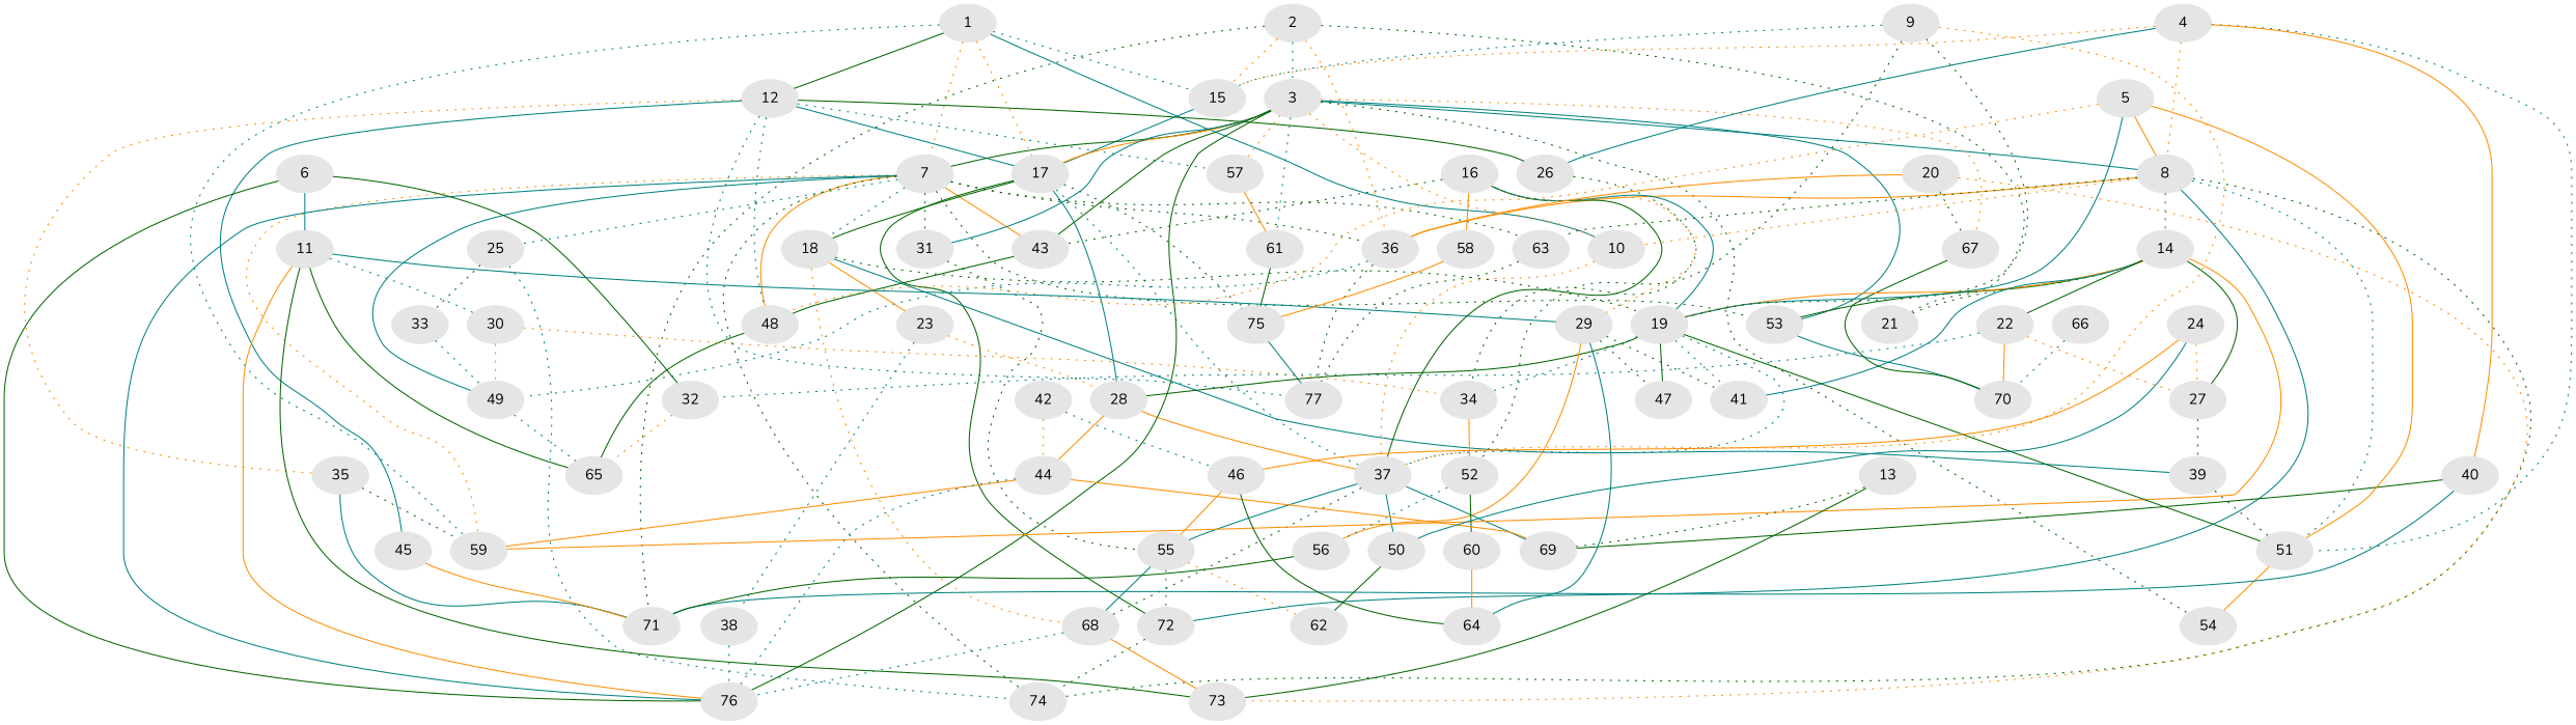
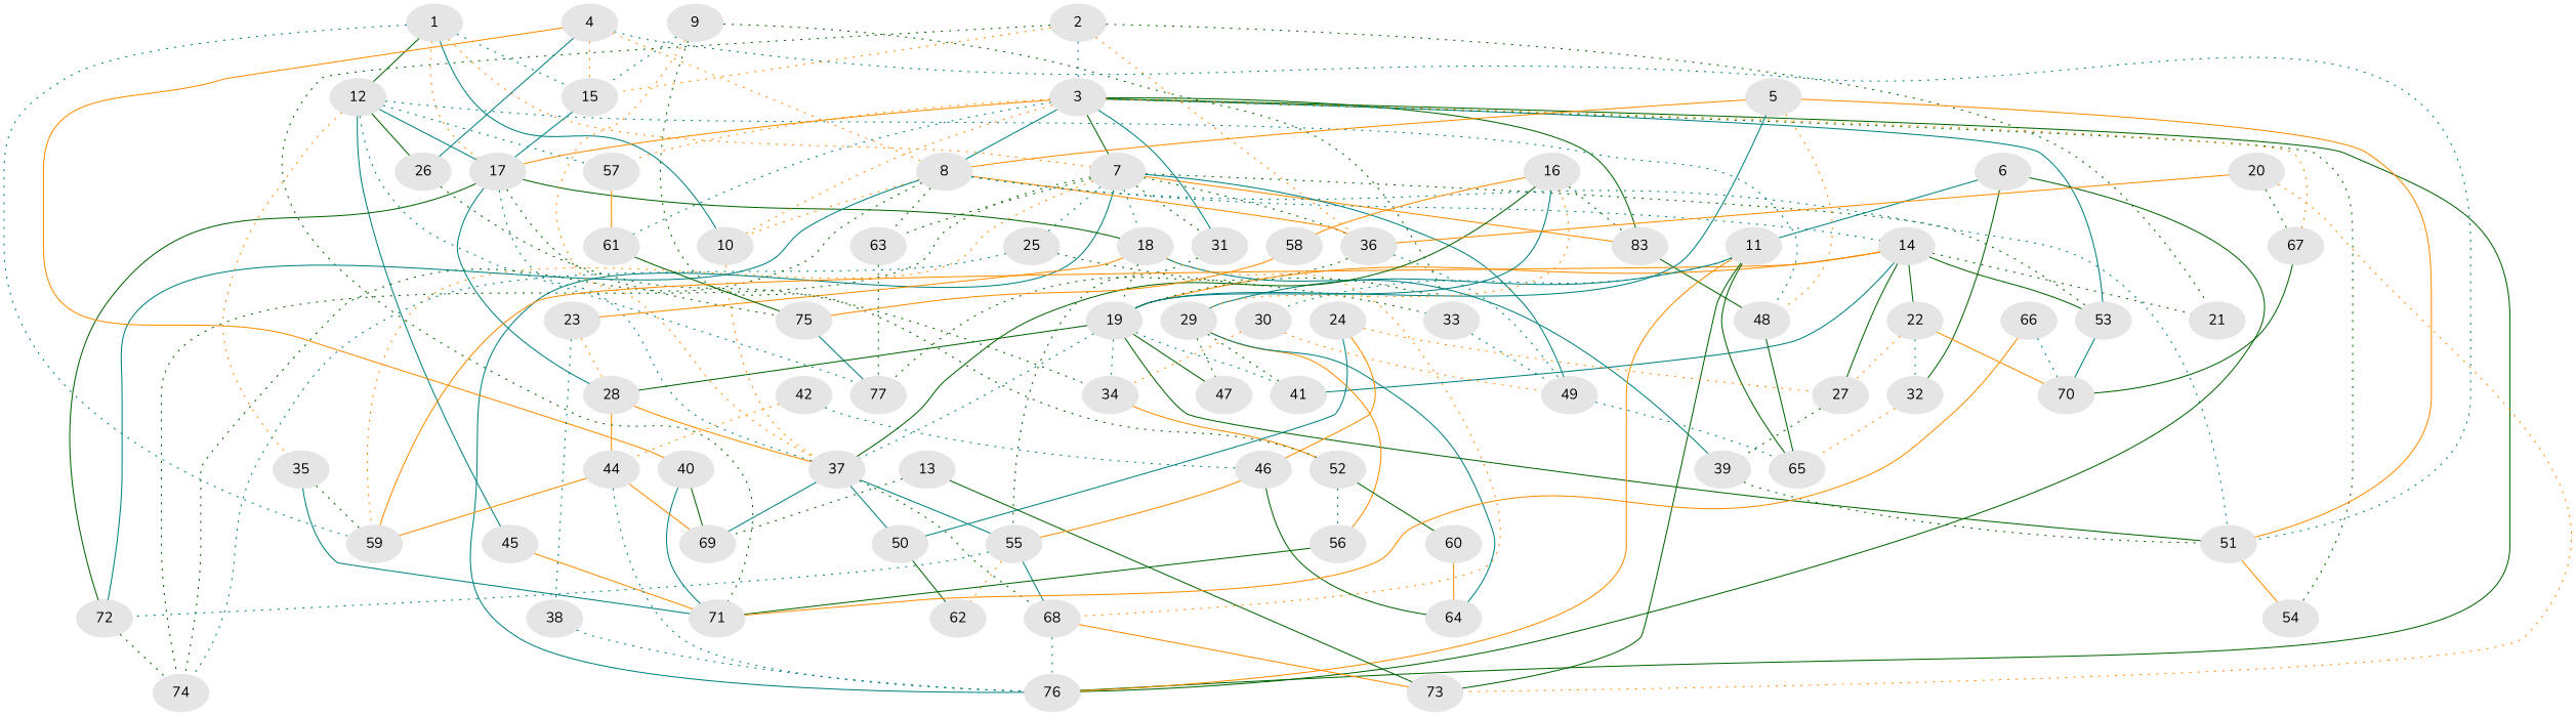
  graph {
    fontname=Nunito
    node [color=gray90 fontname=Nunito style=filled]
    edge [color=teal fontname=Nunito style=dotted weight=1.0]
    1
    7
    10
    12
    15
    17
    59
    36
    31
-   43
+   43 [label=83]
    53
    76
    48
    18
    25
    49
    63
    74
    37
    57
    26
    35
    45
    77
    72
    28
    75
    2
    3
    21
    71
    8
    54
    61
    67
    51
    14
    55
    70
    4
    40
    34
    69
    5
    19
    41
    47
    65
    6
    11
    32
    29
    30
    73
    23
    39
    68
    33
    22
    27
    9
    52
    50
    56
    60
    64
    13
    16
    58
    44
    38
    20
    24
    46
    62
    42
    66
    1 -- 7 [color=darkorange]
    1 -- 10 [style=solid]
    1 -- 12 [color=darkgreen style=solid]
    1 -- 15
    1 -- 17 [color=darkorange]
    1 -- 59
    7 -- 59 [color=darkorange]
    7 -- 36 [color=darkgreen weight=2.0]
    7 -- 31 [color=darkgreen]
    7 -- 43 [color=darkorange style=solid]
    7 -- 53 [color=darkgreen]
    7 -- 76 [style=solid]
-   7 -- 48 [color=darkorange style=solid]
    7 -- 18
    7 -- 25
    7 -- 49 [style=solid]
    7 -- 63 [color=darkgreen]
    7 -- 74 [color=darkgreen]
    10 -- 37 [color=darkorange]
    12 -- 17 [style=solid]
    12 -- 48
    12 -- 57
    12 -- 26 [color=darkgreen style=solid]
    12 -- 35 [color=darkorange]
    12 -- 45 [style=solid]
    12 -- 77
    15 -- 17 [style=solid]
    17 -- 18 [color=darkgreen style=solid]
    17 -- 37
    17 -- 72 [color=darkgreen style=solid]
    17 -- 28 [style=solid]
    17 -- 75 [color=darkgreen]
    36 -- 49
    36 -- 77 [color=darkgreen]
    31 -- 55 [color=darkgreen]
    43 -- 48 [color=darkgreen style=solid]
    53 -- 70 [style=solid]
    48 -- 65 [color=darkgreen style=solid]
    18 -- 19 [color=darkgreen]
    18 -- 23 [color=darkorange style=solid]
    18 -- 39 [style=solid]
    18 -- 68 [color=darkorange]
    25 -- 74
    25 -- 33 [color=darkgreen]
    49 -- 65
    63 -- 77 [color=darkgreen]
    37 -- 55 [style=solid]
    37 -- 69 [style=solid]
    37 -- 68 [color=darkgreen]
    37 -- 50 [style=solid]
    57 -- 61 [color=darkorange style=solid]
    26 -- 34 [color=darkgreen]
    35 -- 59 [color=darkgreen]
    35 -- 71 [style=solid]
    45 -- 71 [color=darkorange style=solid]
    72 -- 74 [color=darkgreen]
    28 -- 37 [color=darkorange style=solid]
    28 -- 44 [color=darkorange style=solid]
    75 -- 77 [style=solid]
    2 -- 15 [color=darkorange]
    2 -- 36 [color=darkorange]
    2 -- 3
    2 -- 21 [color=darkgreen]
    2 -- 71 [color=darkgreen]
    3 -- 7 [color=darkgreen style=solid]
    3 -- 10 [color=darkorange]
    3 -- 17 [color=darkorange style=solid weight=2.0]
    3 -- 31 [style=solid]
    3 -- 43 [color=darkgreen style=solid]
    3 -- 53 [style=solid]
    3 -- 76 [color=darkgreen style=solid]
    3 -- 57 [color=darkorange]
    3 -- 8 [style=solid weight=2.0]
    3 -- 54 [color=darkgreen]
    3 -- 61
    3 -- 67 [color=darkorange]
    8 -- 10 [color=darkorange]
    8 -- 36 [color=darkorange style=solid]
    8 -- 63 [color=darkgreen weight=2.0]
    8 -- 74 [color=darkgreen]
    8 -- 72 [style=solid]
    8 -- 51
    8 -- 14
    61 -- 75 [color=darkgreen style=solid]
    67 -- 70 [color=darkgreen style=solid]
    51 -- 54 [color=darkorange style=solid]
    14 -- 59 [color=darkorange style=solid weight=2.0]
    14 -- 53 [color=darkgreen style=solid]
    14 -- 21 [color=darkgreen]
    14 -- 19 [color=darkorange style=solid]
    14 -- 41 [style=solid]
    14 -- 22 [color=darkgreen style=solid]
    14 -- 27 [color=darkgreen style=solid]
    55 -- 72
    55 -- 68 [style=solid]
    55 -- 62 [color=darkorange]
    4 -- 15 [color=darkorange]
    4 -- 26 [style=solid]
    4 -- 8 [color=darkorange]
    4 -- 51
    4 -- 40 [color=darkorange style=solid]
    40 -- 71 [style=solid]
    40 -- 69 [color=darkgreen style=solid]
    34 -- 52 [color=darkorange style=solid]
    5 -- 48 [color=darkorange]
    5 -- 8 [color=darkorange style=solid]
    5 -- 51 [color=darkorange style=solid]
    5 -- 19 [style=solid]
    19 -- 37
    19 -- 28 [color=darkgreen style=solid]
    19 -- 51 [color=darkgreen style=solid]
    19 -- 34
    19 -- 41
    19 -- 47 [color=darkgreen style=solid]
    6 -- 76 [color=darkgreen style=solid]
    6 -- 11 [style=solid]
    6 -- 32 [color=darkgreen style=solid]
    11 -- 76 [color=darkorange style=solid]
    11 -- 65 [color=darkgreen style=solid]
    11 -- 29 [style=solid]
    11 -- 30
    11 -- 73 [color=darkgreen style=solid]
    32 -- 65 [color=darkorange]
    29 -- 41 [color=darkgreen]
    29 -- 47 [color=darkgreen]
    29 -- 56 [color=darkorange style=solid]
    29 -- 64 [style=solid]
    30 -- 49 [color=darkorange]
    30 -- 34 [color=darkorange]
    23 -- 28 [color=darkorange]
    23 -- 38
    39 -- 51 [color=darkgreen]
    68 -- 76
    68 -- 73 [color=darkorange style=solid]
    33 -- 49
    22 -- 70 [color=darkorange style=solid]
    22 -- 32
    22 -- 27 [color=darkorange]
    27 -- 39 [color=darkgreen]
    9 -- 15
    9 -- 37 [color=darkorange]
    9 -- 19 [color=darkgreen]
    9 -- 52 [color=darkgreen]
    52 -- 56
    52 -- 60 [color=darkgreen style=solid]
    50 -- 62 [color=darkgreen style=solid]
    56 -- 71 [color=darkgreen style=solid]
    60 -- 64 [color=darkorange style=solid]
    13 -- 69 [color=darkgreen]
    13 -- 73 [color=darkgreen style=solid]
    16 -- 43 [color=darkgreen]
    16 -- 37 [color=darkgreen style=solid]
    16 -- 19 [style=solid]
    16 -- 29 [color=darkorange]
    16 -- 58 [color=darkorange style=solid]
    58 -- 75 [color=darkorange style=solid]
    44 -- 59 [color=darkorange style=solid]
    44 -- 76
    44 -- 69 [color=darkorange style=solid]
    38 -- 76
    20 -- 36 [color=darkorange style=solid]
    20 -- 67 [color=darkgreen]
    20 -- 73 [color=darkorange]
    24 -- 27 [color=darkorange]
    24 -- 50 [style=solid]
    24 -- 46 [color=darkorange style=solid]
    46 -- 55 [color=darkorange style=solid]
    46 -- 64 [color=darkgreen style=solid]
    42 -- 44 [color=darkorange]
    42 -- 46
+   66 -- 71 [color=darkorange style=solid]
    66 -- 70
  }
